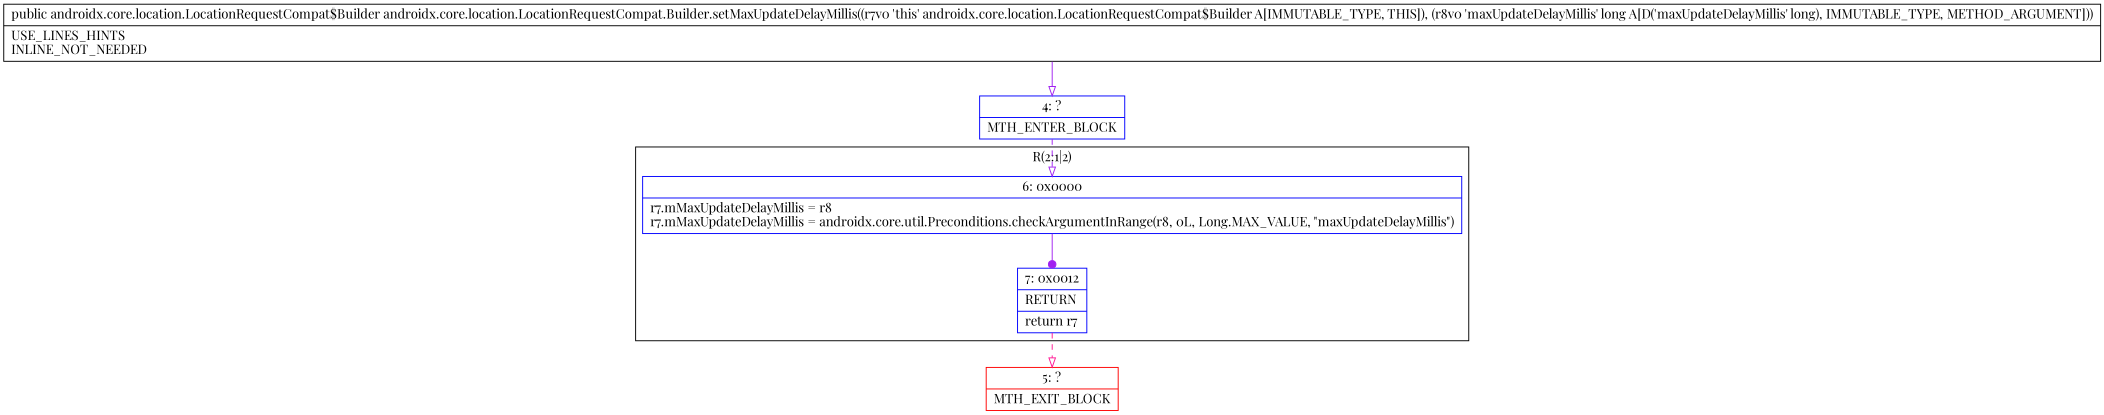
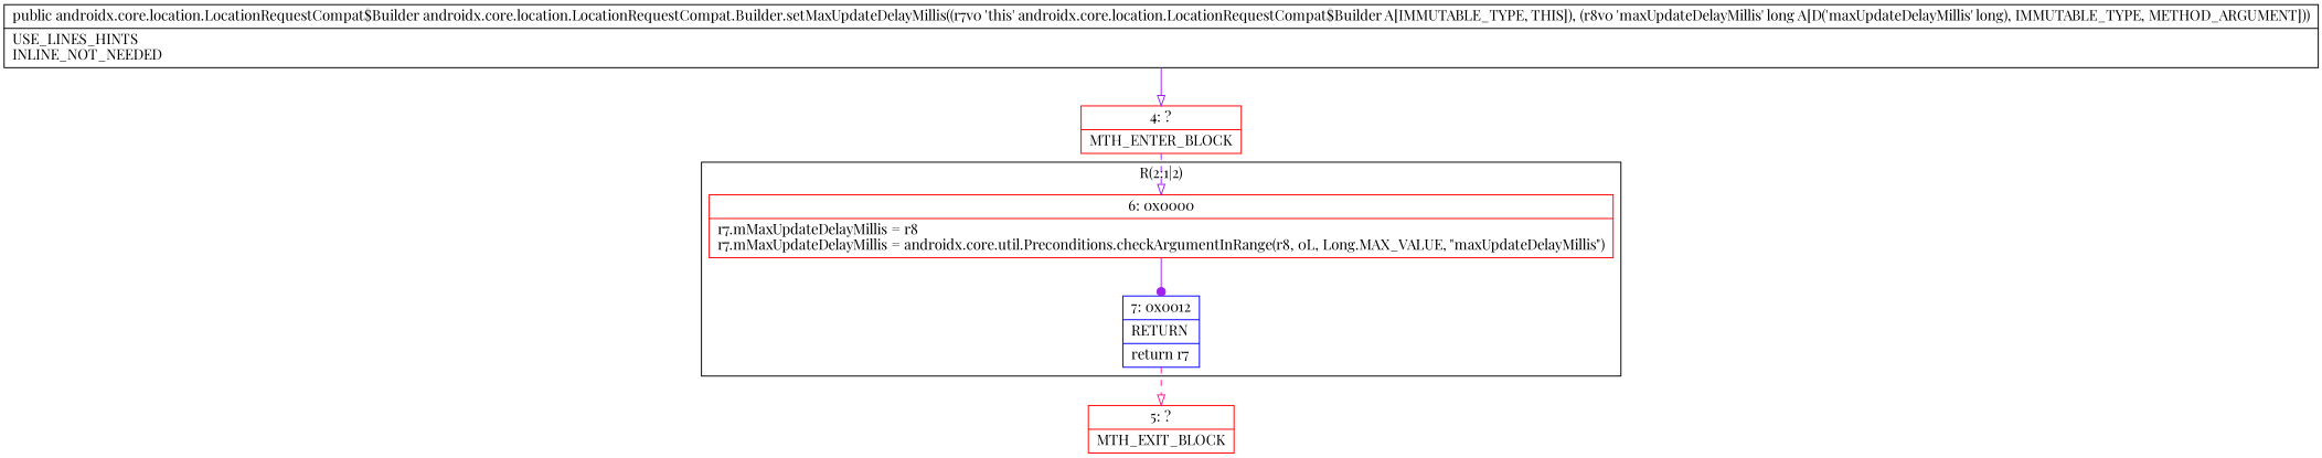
  digraph {
    fontname="Playfair Display"
    node [color=blue fontname="Playfair Display" shape=record]
    edge [arrowhead=onormal color=purple fontname="Playfair Display" style=solid]
-   n1 [label="{6\:\ 0x0000|r7.mMaxUpdateDelayMillis = r8\lr7.mMaxUpdateDelayMillis = androidx.core.util.Preconditions.checkArgumentInRange(r8, 0L, Long.MAX_VALUE, \"maxUpdateDelayMillis\")\l}"]
+   n1 [color=red label="{6\:\ 0x0000|r7.mMaxUpdateDelayMillis = r8\lr7.mMaxUpdateDelayMillis = androidx.core.util.Preconditions.checkArgumentInRange(r8, 0L, Long.MAX_VALUE, \"maxUpdateDelayMillis\")\l}"]
    n2 [label="{7\:\ 0x0012|RETURN\l|return r7\l}"]
    n3 [color=red label="{5\:\ ?|MTH_EXIT_BLOCK\l}"]
-   n4 [label="{4\:\ ?|MTH_ENTER_BLOCK\l}"]
+   n4 [color=red label="{4\:\ ?|MTH_ENTER_BLOCK\l}"]
    n5 [label="{public androidx.core.location.LocationRequestCompat$Builder androidx.core.location.LocationRequestCompat.Builder.setMaxUpdateDelayMillis((r7v0 'this' androidx.core.location.LocationRequestCompat$Builder A[IMMUTABLE_TYPE, THIS]), (r8v0 'maxUpdateDelayMillis' long A[D('maxUpdateDelayMillis' long), IMMUTABLE_TYPE, METHOD_ARGUMENT]))  | USE_LINES_HINTS\lINLINE_NOT_NEEDED\l}" color=""]
    subgraph cluster_1 {
      label="R(2:1|2)"
      n1
      n2
    }
    n1 -> n2 [arrowhead=dot]
    n2 -> n3 [color=deeppink style=dashed]
    n4 -> n1 [style=dashed]
    n5 -> n4
  }
